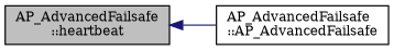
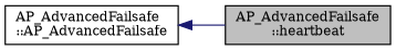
  digraph {
    rankdir=LR
    fontname="DejaVu Serif"
    node [color=black fontname="DejaVu Serif" fontsize=10 shape=record style=filled]
    n1 [fillcolor=grey75 fontcolor=black height=0.2 label="AP_AdvancedFailsafe\l::heartbeat" width=0.4]
    n2 [fillcolor=white height=0.2 label="AP_AdvancedFailsafe\l::AP_AdvancedFailsafe" width=0.4]
-   n1 -> n2 [color=midnightblue dir=back fontname="DejaVu Serif" fontsize=10 labelfontname=Helvetica labelfontsize=10 style=solid]
+   n2 -> n1 [color=midnightblue dir=back fontname="DejaVu Serif" fontsize=10 labelfontname=Helvetica labelfontsize=10 style=solid]
  }
